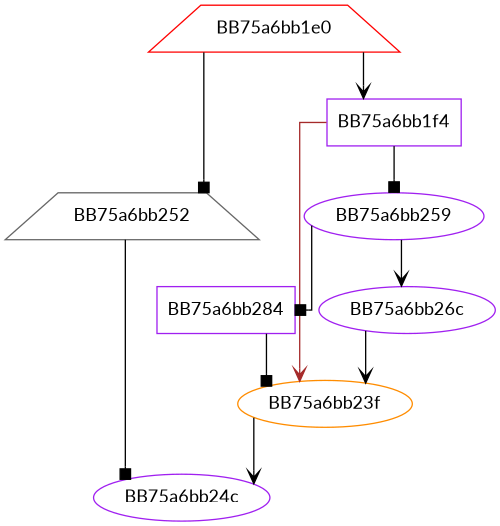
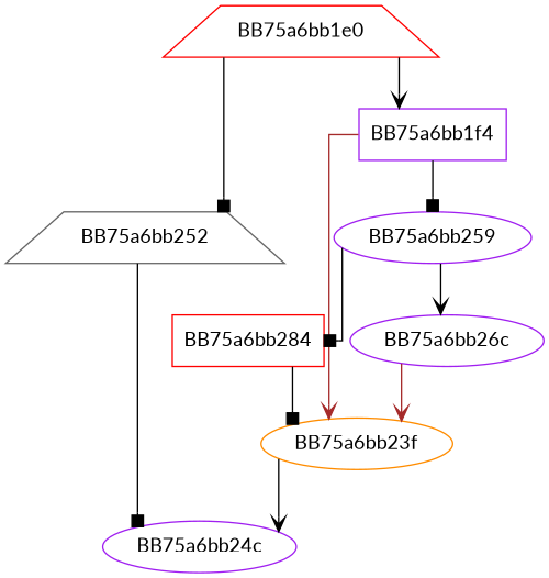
  digraph {
    fontname=Lato
    splines=ortho
    node [color=purple fontname=Lato shape=ellipse]
    edge [arrowhead=box color=black fontname=Lato]
    BB75a6bb1e0 [color=red shape=trapezium]
    BB75a6bb252 [color=gray40 shape=trapezium]
    BB75a6bb1f4 [shape=box]
    BB75a6bb24c
    BB75a6bb259
    BB75a6bb23f [color=darkorange]
-   BB75a6bb284 [shape=box]
+   BB75a6bb284 [color=red shape=box]
    BB75a6bb26c
    BB75a6bb1e0 -> BB75a6bb252
    BB75a6bb1e0 -> BB75a6bb1f4 [arrowhead=vee]
    BB75a6bb252 -> BB75a6bb24c
    BB75a6bb1f4 -> BB75a6bb259
    BB75a6bb1f4 -> BB75a6bb23f [arrowhead=vee color=brown]
    BB75a6bb259 -> BB75a6bb284
    BB75a6bb259 -> BB75a6bb26c [arrowhead=vee]
    BB75a6bb23f -> BB75a6bb24c [arrowhead=vee]
    BB75a6bb284 -> BB75a6bb23f
-   BB75a6bb26c -> BB75a6bb23f [arrowhead=vee]
+   BB75a6bb26c -> BB75a6bb23f [arrowhead=vee color=brown]
  }
